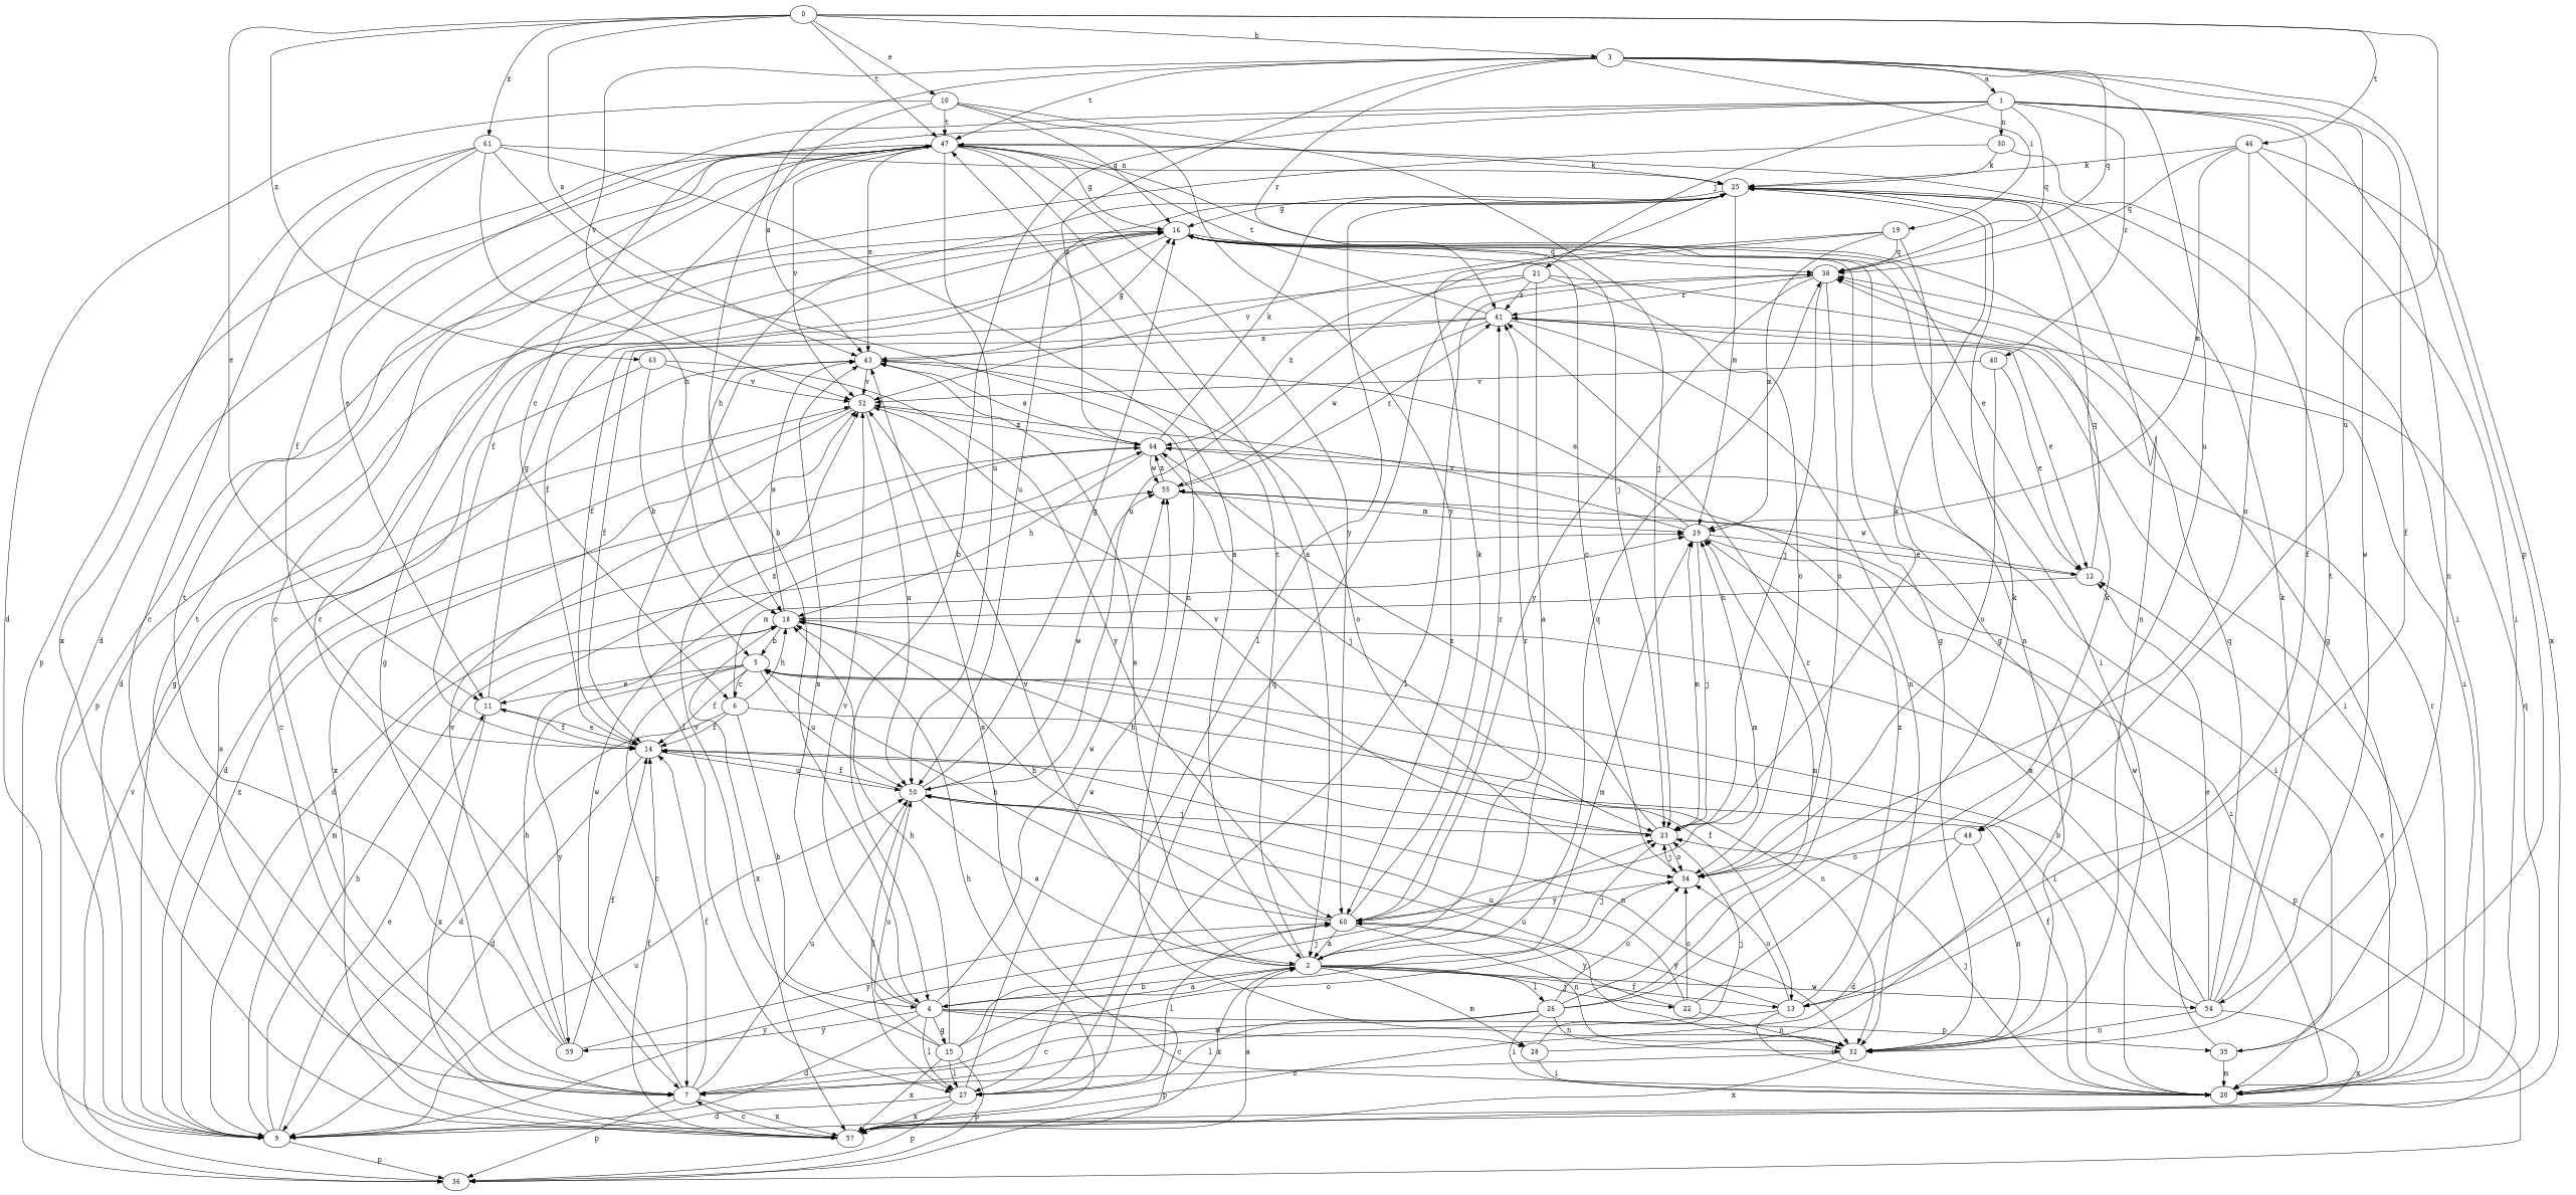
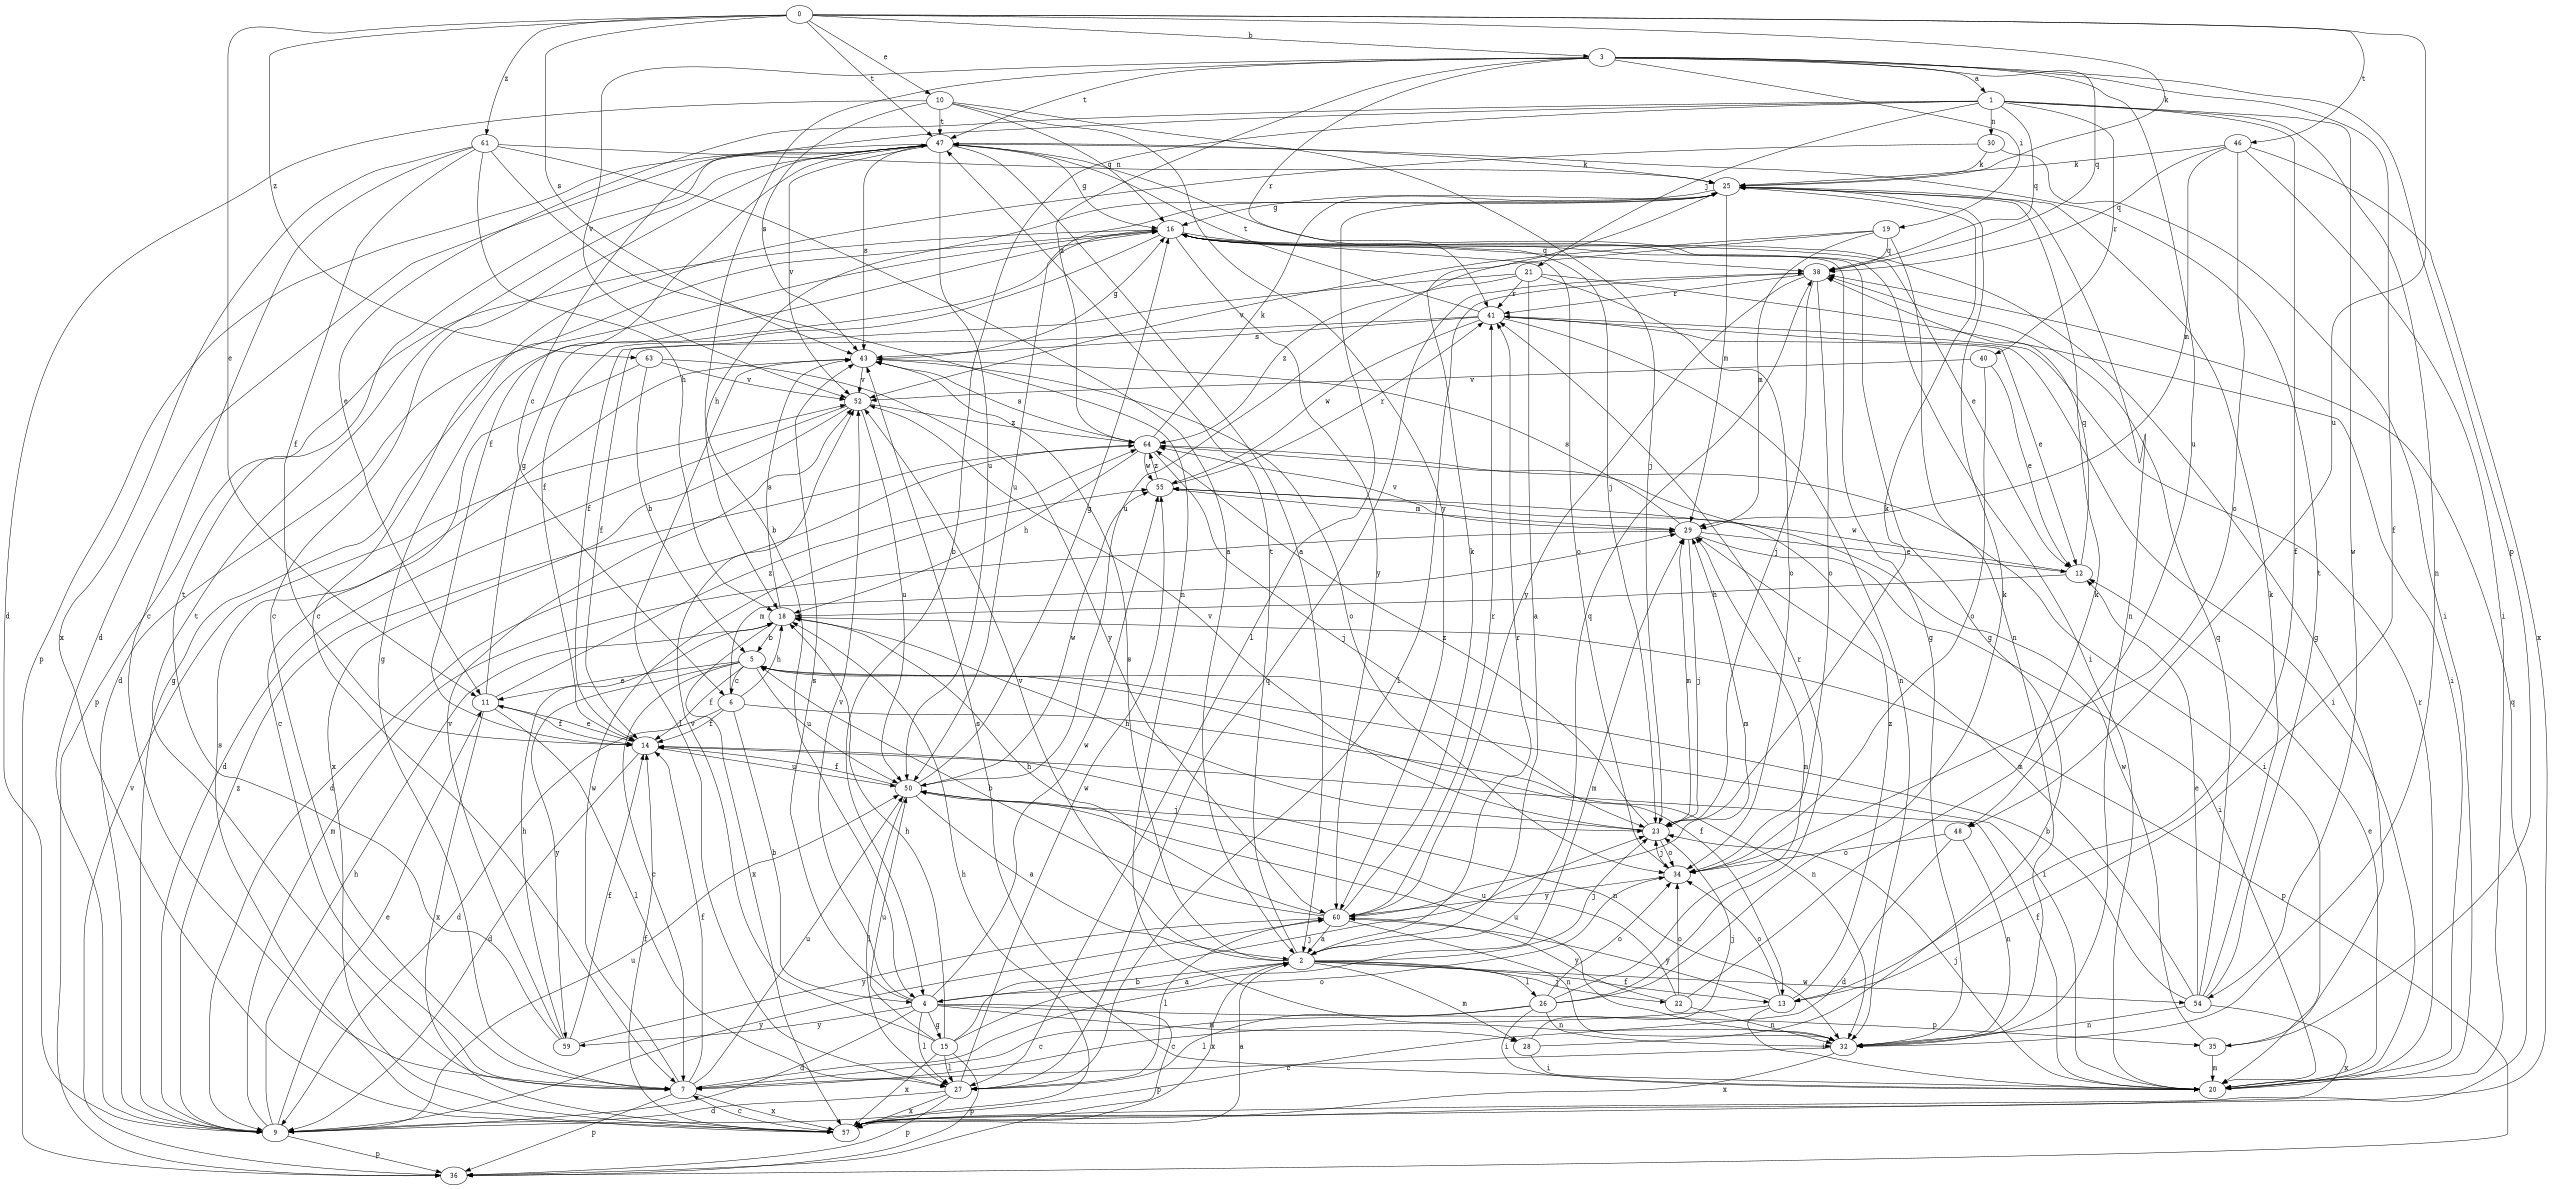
  strict digraph {
    fontname="Courier Prime"
    node [fontname="Courier Prime"]
    edge [fontname="Courier Prime"]
    0
    3
    10
    11
    25
    43
    46
    47
    48
    61
    63
    1
    4
    13
    38
    41
    52
    19
    35
    64
    23
    9
    16
    60
    57
    27
    14
    32
    50
    18
    29
    34
    20
    2
    36
    7
    5
    6
    21
    30
    40
    54
    28
    15
    55
    59
    12
    22
    26
    0 -> 3 [label=b]
    0 -> 10 [label=e]
    0 -> 11 [label=e]
+   0 -> 25 [label=k]
    0 -> 43 [label=s]
    0 -> 46 [label=t]
    0 -> 47 [label=t]
    0 -> 48 [label=u]
    0 -> 61 [label=z]
    0 -> 63 [label=z]
    3 -> 47 [label=t]
    3 -> 48 [label=u]
    3 -> 1 [label=a]
    3 -> 4 [label=b]
    3 -> 13 [label=f]
    3 -> 38 [label=q]
    3 -> 41 [label=r]
    3 -> 52 [label=v]
    3 -> 19 [label=i]
    3 -> 35 [label=p]
    3 -> 64 [label=z]
    10 -> 43 [label=s]
    10 -> 47 [label=t]
    10 -> 23 [label=j]
    10 -> 9 [label=d]
    10 -> 16 [label=g]
    10 -> 60 [label=y]
    11 -> 64 [label=z]
    11 -> 16 [label=g]
    11 -> 57 [label=x]
+   11 -> 27 [label=l]
    11 -> 14 [label=f]
    25 -> 16 [label=g]
    25 -> 27 [label=l]
    25 -> 32 [label=n]
    25 -> 50 [label=u]
    25 -> 18 [label=h]
    25 -> 29 [label=m]
    43 -> 52 [label=v]
    43 -> 16 [label=g]
    43 -> 27 [label=l]
    43 -> 34 [label=o]
    46 -> 25 [label=k]
    46 -> 38 [label=q]
    46 -> 57 [label=x]
    46 -> 29 [label=m]
    46 -> 34 [label=o]
    46 -> 20 [label=i]
    47 -> 25 [label=k]
    47 -> 43 [label=s]
    47 -> 52 [label=v]
    47 -> 23 [label=j]
    47 -> 9 [label=d]
    47 -> 16 [label=g]
    47 -> 14 [label=f]
    47 -> 50 [label=u]
    47 -> 2 [label=a]
    47 -> 36 [label=p]
    47 -> 7 [label=c]
    48 -> 9 [label=d]
    48 -> 32 [label=n]
    48 -> 34 [label=o]
    61 -> 25 [label=n]
    61 -> 57 [label=x]
    61 -> 14 [label=f]
    61 -> 32 [label=n]
    61 -> 18 [label=h]
    61 -> 2 [label=a]
    61 -> 7 [label=c]
    63 -> 52 [label=v]
    63 -> 60 [label=y]
    63 -> 7 [label=c]
    63 -> 5 [label=b]
    1 -> 11 [label=e]
    1 -> 4 [label=b]
    1 -> 13 [label=f]
    1 -> 38 [label=q]
    1 -> 32 [label=n]
    1 -> 6 [label=c]
    1 -> 21 [label=j]
    1 -> 30 [label=n]
    1 -> 40 [label=r]
    1 -> 54 [label=w]
    4 -> 43 [label=s]
    4 -> 52 [label=v]
    4 -> 35 [label=p]
    4 -> 9 [label=d]
    4 -> 27 [label=l]
    4 -> 2 [label=a]
    4 -> 36 [label=p]
    4 -> 28 [label=m]
    4 -> 15 [label=g]
    4 -> 55 [label=w]
    4 -> 59 [label=y]
    13 -> 64 [label=z]
    13 -> 60 [label=y]
    13 -> 34 [label=o]
    13 -> 20 [label=i]
    13 -> 7 [label=c]
    38 -> 41 [label=r]
    38 -> 23 [label=j]
    38 -> 60 [label=y]
    38 -> 27 [label=l]
    38 -> 34 [label=o]
    41 -> 43 [label=s]
    41 -> 47 [label=t]
    41 -> 14 [label=f]
    41 -> 32 [label=n]
    41 -> 20 [label=i]
    41 -> 55 [label=w]
    41 -> 12 [label=e]
    52 -> 64 [label=z]
    52 -> 9 [label=d]
    52 -> 57 [label=x]
    52 -> 50 [label=u]
    19 -> 38 [label=q]
    19 -> 52 [label=v]
    19 -> 32 [label=n]
    19 -> 50 [label=u]
    19 -> 29 [label=m]
    35 -> 16 [label=g]
    35 -> 20 [label=m]
    35 -> 55 [label=w]
    64 -> 25 [label=k]
    64 -> 43 [label=s]
    64 -> 23 [label=j]
    64 -> 9 [label=d]
    64 -> 18 [label=h]
    64 -> 20 [label=i]
    64 -> 55 [label=w]
    23 -> 25 [label=k]
    23 -> 52 [label=v]
    23 -> 64 [label=z]
    23 -> 18 [label=h]
    23 -> 29 [label=m]
    23 -> 34 [label=o]
    9 -> 11 [label=e]
    9 -> 64 [label=z]
    9 -> 16 [label=g]
    9 -> 60 [label=y]
    9 -> 50 [label=u]
    9 -> 18 [label=h]
    9 -> 29 [label=m]
    9 -> 36 [label=p]
    16 -> 38 [label=q]
    16 -> 9 [label=d]
-   47 -> 60 [label=y]
+   16 -> 60 [label=y]
    16 -> 14 [label=f]
    16 -> 34 [label=o]
    16 -> 20 [label=i]
    16 -> 36 [label=p]
    16 -> 12 [label=e]
    60 -> 25 [label=k]
    60 -> 41 [label=r]
    60 -> 27 [label=l]
    60 -> 32 [label=n]
    60 -> 18 [label=h]
    60 -> 29 [label=m]
    60 -> 2 [label=a]
    60 -> 5 [label=b]
    57 -> 43 [label=s]
    57 -> 38 [label=q]
    57 -> 14 [label=f]
    57 -> 18 [label=h]
    57 -> 2 [label=a]
    57 -> 7 [label=c]
    27 -> 38 [label=q]
    27 -> 9 [label=d]
    27 -> 57 [label=x]
    27 -> 36 [label=p]
    27 -> 55 [label=w]
    14 -> 11 [label=e]
    14 -> 9 [label=d]
    14 -> 32 [label=n]
    14 -> 50 [label=u]
    32 -> 16 [label=g]
    32 -> 57 [label=x]
    32 -> 50 [label=u]
    32 -> 7 [label=c]
    50 -> 23 [label=j]
    50 -> 16 [label=g]
    50 -> 27 [label=l]
    50 -> 14 [label=f]
    50 -> 2 [label=a]
    50 -> 55 [label=w]
    18 -> 43 [label=s]
    18 -> 57 [label=x]
    18 -> 36 [label=p]
    18 -> 5 [label=b]
    29 -> 43 [label=s]
-   29 -> 52 [label=v]
+   29 -> 64 [label=v]
    29 -> 23 [label=j]
    29 -> 20 [label=i]
    29 -> 12 [label=e]
    34 -> 23 [label=j]
    34 -> 60 [label=y]
    20 -> 43 [label=s]
    20 -> 41 [label=r]
    20 -> 23 [label=j]
    20 -> 14 [label=f]
    20 -> 12 [label=e]
    2 -> 43 [label=s]
    2 -> 47 [label=t]
    2 -> 4 [label=b]
    2 -> 13 [label=f]
    2 -> 38 [label=q]
    2 -> 41 [label=r]
    2 -> 52 [label=v]
    2 -> 23 [label=j]
    2 -> 57 [label=x]
    2 -> 54 [label=w]
    2 -> 28 [label=m]
    2 -> 22 [label=j]
    2 -> 26 [label=l]
    36 -> 52 [label=v]
    7 -> 47 [label=t]
    7 -> 16 [label=g]
    7 -> 57 [label=x]
    7 -> 14 [label=f]
    7 -> 50 [label=u]
    7 -> 34 [label=o]
    7 -> 36 [label=p]
    7 -> 55 [label=w]
    5 -> 11 [label=e]
    5 -> 13 [label=f]
    5 -> 14 [label=f]
    5 -> 50 [label=u]
    5 -> 20 [label=i]
    5 -> 7 [label=c]
    5 -> 6 [label=c]
    5 -> 59 [label=y]
    6 -> 4 [label=b]
    6 -> 9 [label=d]
    6 -> 14 [label=f]
    6 -> 32 [label=n]
    6 -> 18 [label=h]
    6 -> 29 [label=m]
    21 -> 41 [label=r]
    21 -> 64 [label=z]
    21 -> 14 [label=f]
    21 -> 34 [label=o]
    21 -> 20 [label=i]
    21 -> 2 [label=a]
    30 -> 25 [label=k]
    30 -> 20 [label=i]
    30 -> 7 [label=c]
    40 -> 52 [label=v]
    40 -> 34 [label=o]
    40 -> 12 [label=e]
    54 -> 25 [label=k]
    54 -> 47 [label=t]
    54 -> 38 [label=q]
    54 -> 57 [label=x]
    54 -> 32 [label=n]
    54 -> 29 [label=m]
    54 -> 5 [label=b]
    54 -> 12 [label=e]
    28 -> 23 [label=j]
    28 -> 16 [label=g]
    28 -> 20 [label=i]
    15 -> 52 [label=v]
    15 -> 23 [label=j]
    15 -> 57 [label=x]
    15 -> 27 [label=l]
    15 -> 50 [label=u]
    15 -> 18 [label=h]
    15 -> 29 [label=m]
    15 -> 36 [label=p]
    55 -> 41 [label=r]
    55 -> 64 [label=z]
    55 -> 29 [label=m]
    59 -> 47 [label=t]
    59 -> 52 [label=v]
    59 -> 60 [label=y]
    59 -> 14 [label=f]
    59 -> 18 [label=h]
    12 -> 38 [label=q]
    12 -> 18 [label=h]
    12 -> 55 [label=w]
    22 -> 25 [label=k]
    22 -> 60 [label=y]
    22 -> 32 [label=n]
    22 -> 50 [label=u]
    22 -> 34 [label=o]
    26 -> 25 [label=k]
    26 -> 41 [label=r]
    26 -> 27 [label=l]
    26 -> 32 [label=n]
    26 -> 29 [label=m]
    26 -> 34 [label=o]
    26 -> 20 [label=i]
    26 -> 7 [label=c]
  }
